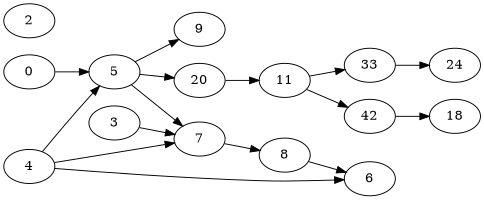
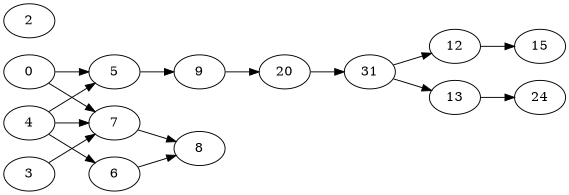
  digraph {
    rankdir=LR
    node [alpha=0.15]
    n1 [expect_size=23356416 label=0]
    5 [alpha=0.04 expect_size=50186240]
    7 [expect_size=29931520]
    9 [alpha=0.17 expect_size=12139520]
    8 [alpha=0.10 expect_size=16740352]
    n6 [alpha=0.05 expect_size=13241344 label=20]
    2 [alpha=0.11 expect_size=37528576]
    3 [alpha=0.07 expect_size=20058112]
    4 [alpha=0.00 expect_size=31623168]
    6 [alpha=0.05 expect_size=5528576]
-   11 [alpha=0.08 expect_size=37449728]
-   12 [alpha=0.01 expect_size=24918016 label=42]
-   13 [alpha=0.00 expect_size=51470336 label=33]
-   15 [alpha=0.16 expect_size=20624384 label=18]
+   11 [alpha=0.08 expect_size=37449728 label=31]
+   12 [alpha=0.01 expect_size=24918016]
+   13 [alpha=0.00 expect_size=51470336]
+   15 [alpha=0.16 expect_size=20624384]
    n15 [alpha=0.04 expect_size=19874816 label=24]
    n1 -> 5
-   5 -> 7
+   n1 -> 7
    5 -> 9
    7 -> 8
-   5 -> n6
+   9 -> n6
    n6 -> 11
    3 -> 7
    4 -> 5
    4 -> 7
    4 -> 6
-   8 -> 6
+   6 -> 8
    11 -> 12
    11 -> 13
    12 -> 15
    13 -> n15
  }
